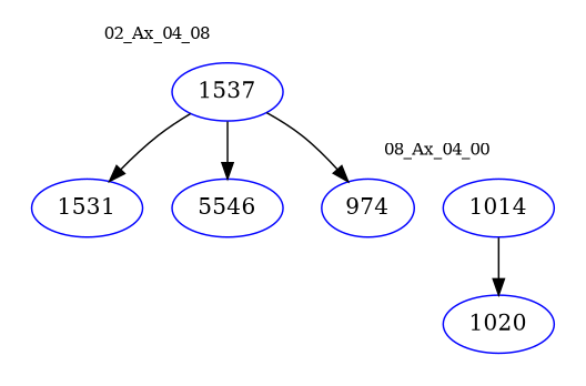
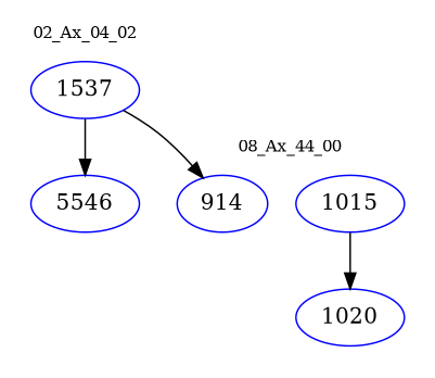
  digraph {
    fontname="DejaVu Serif"
    node [color=blue fontname="DejaVu Serif"]
    edge [color=black fontname="DejaVu Serif"]
-   n1 [label=1014]
-   n2 [label=974]
+   n1 [label=1015]
+   n2 [label=914]
    n3 [label=1020]
    n4 [label=1537]
-   n5 [label=1531]
    n6 [label=5546]
    subgraph cluster_1 {
      color=white
      fontsize=10
-     label="08_Ax_04_00"
+     label="08_Ax_44_00"
      n1
      n2
      n3
    }
    subgraph cluster_2 {
      color=white
      fontsize=10
-     label="02_Ax_04_08"
+     label="02_Ax_04_02"
      n4
-     n5
      n6
    }
    n1 -> n3
    n4 -> n2
-   n4 -> n5
    n4 -> n6
  }
